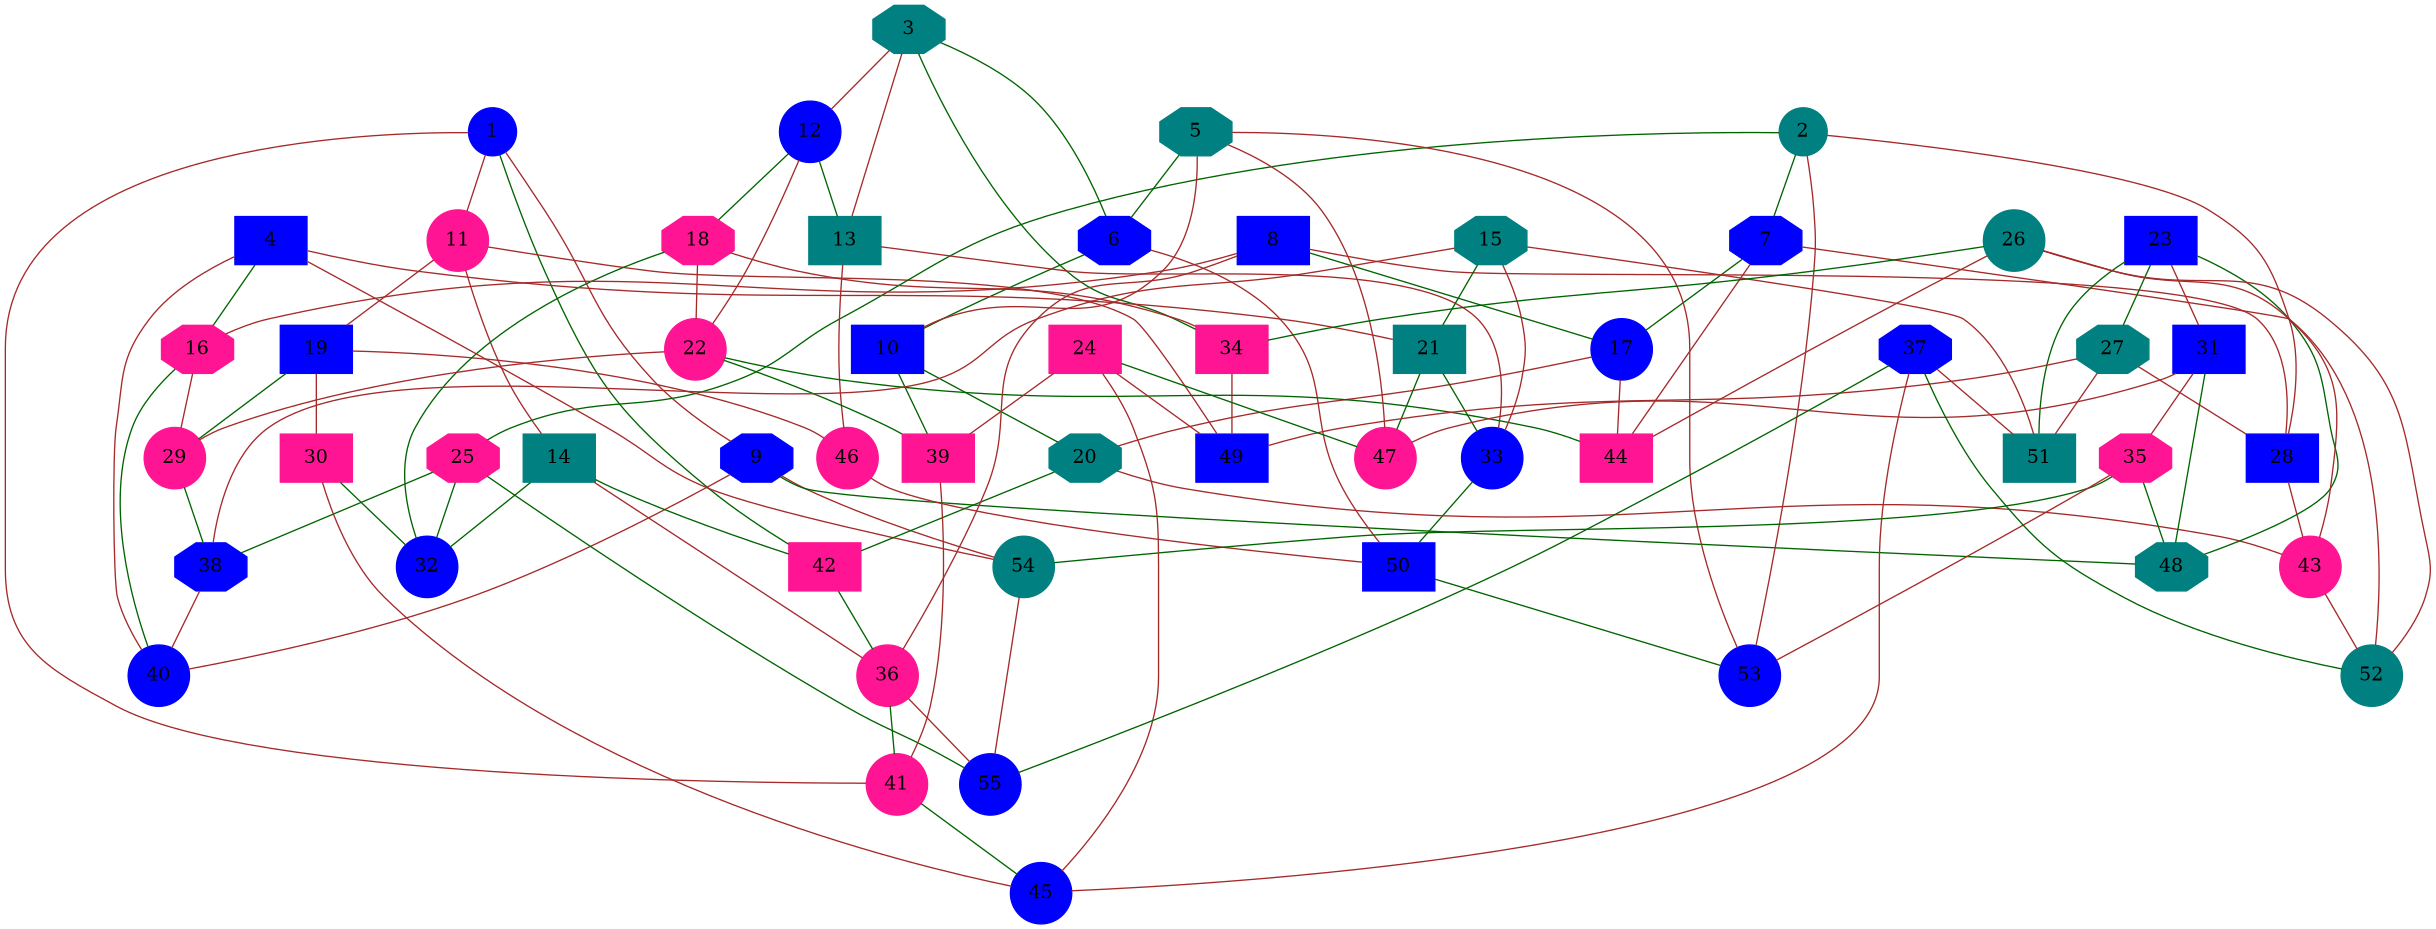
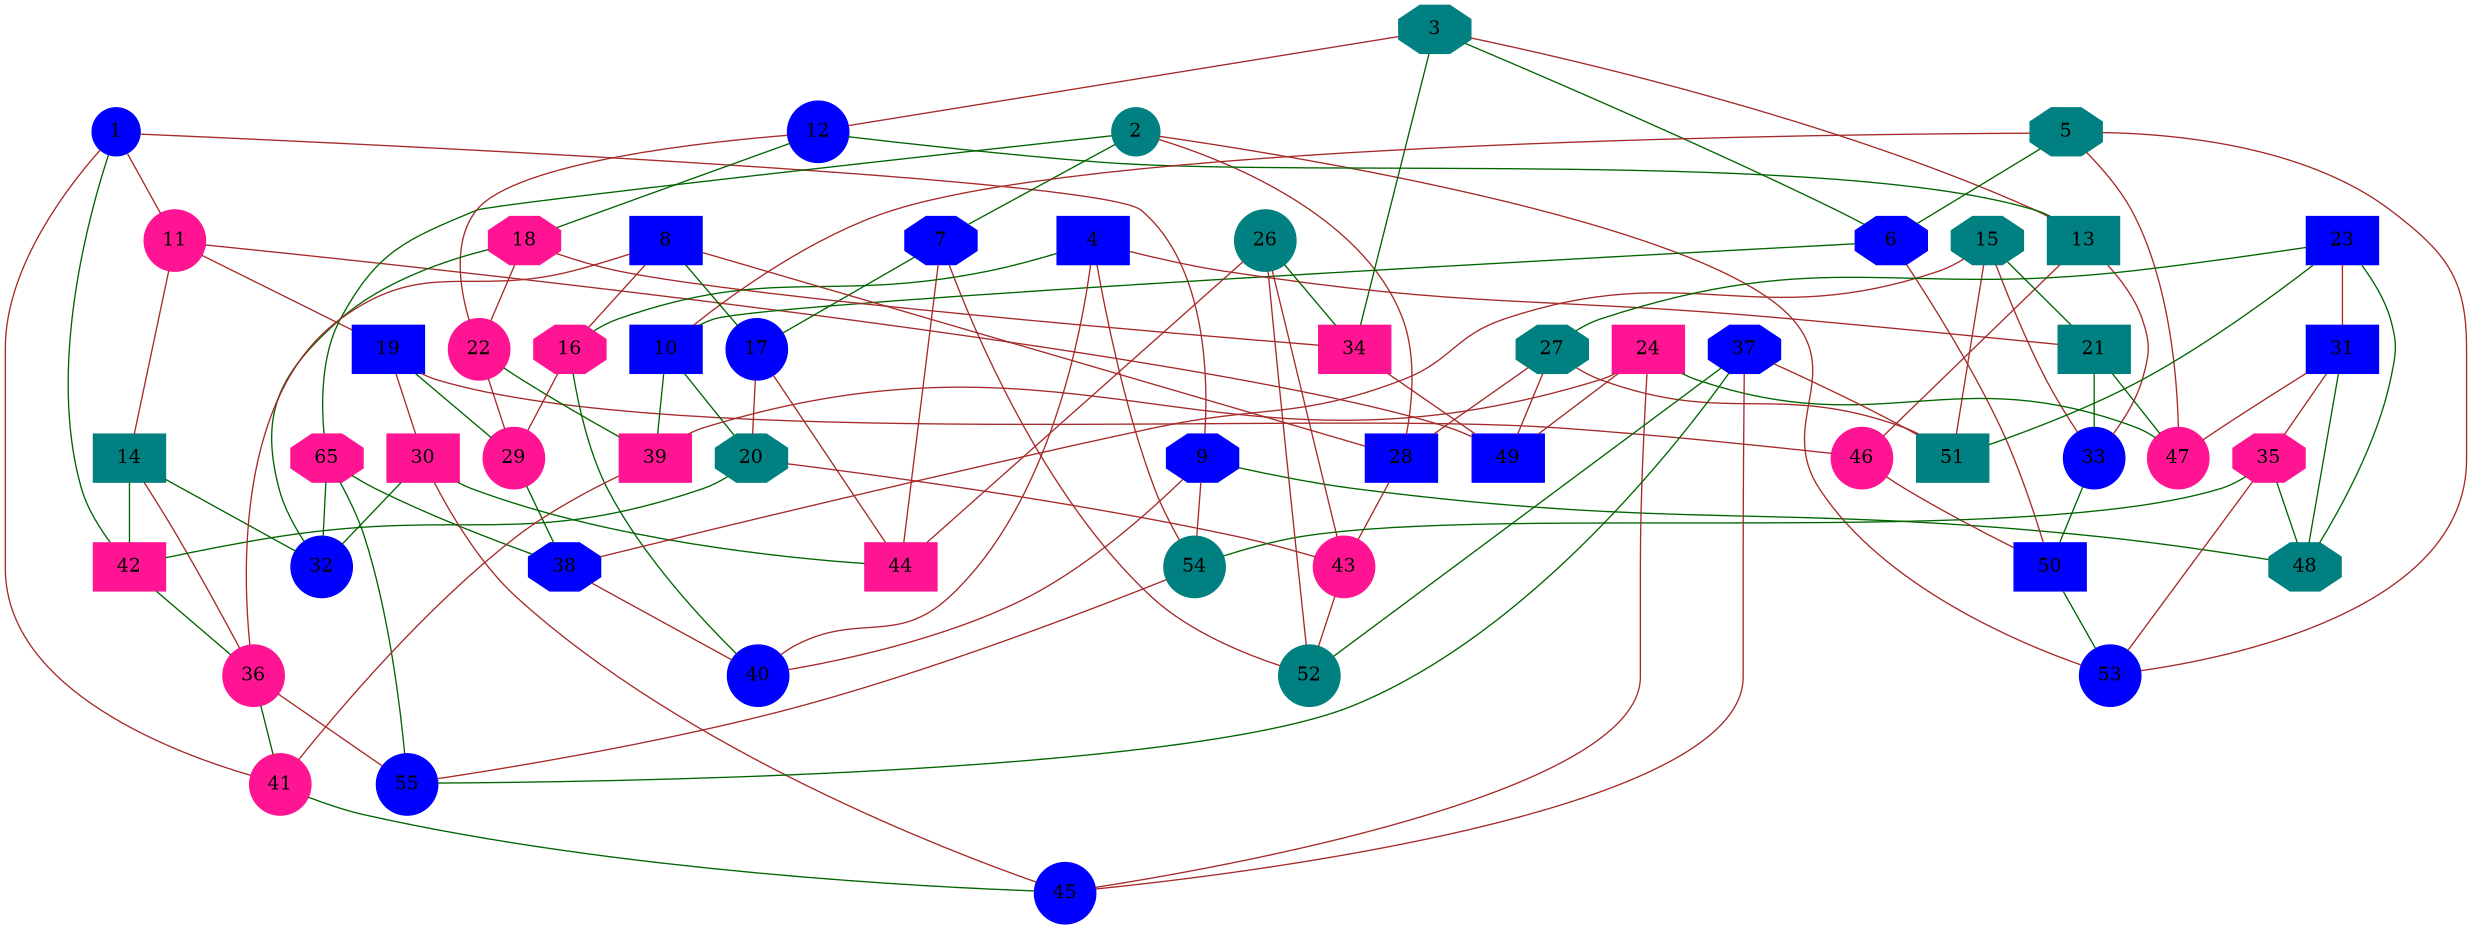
  graph {
    node [color=blue shape=circle style=filled]
    edge [color=brown]
    9 [shape=octagon]
    1
    11 [color=deeppink]
    41 [color=deeppink]
    42 [color=deeppink shape=box]
    40
    54 [color=teal]
    48 [color=teal shape=octagon]
    14 [color=teal shape=box]
    19 [shape=box]
    49 [shape=box]
    45
    36 [color=deeppink]
    2 [color=teal]
    7 [shape=octagon]
-   25 [color=deeppink shape=octagon]
+   25 [color=deeppink shape=octagon label=65]
    28 [shape=box]
    53
    17
    44 [color=deeppink shape=box]
    52 [color=teal]
    32
    38 [shape=octagon]
    55
    43 [color=deeppink]
    3 [color=teal shape=octagon]
    6 [shape=octagon]
    12
    13 [color=teal shape=box]
    34 [color=deeppink shape=box]
    10 [shape=box]
    50 [shape=box]
    18 [color=deeppink shape=octagon]
    22 [color=deeppink]
    33
    46 [color=deeppink]
    4 [shape=box]
    16 [color=deeppink shape=octagon]
    21 [color=teal shape=box]
    29 [color=deeppink]
    47 [color=deeppink]
    5 [color=teal shape=octagon]
    20 [color=teal shape=octagon]
    39 [color=deeppink shape=box]
    8 [shape=box]
    30 [color=deeppink shape=box]
    15 [color=teal shape=octagon]
    51 [color=teal shape=box]
    23 [shape=box]
    27 [color=teal shape=octagon]
    31 [shape=box]
    35 [color=deeppink shape=octagon]
    24 [color=deeppink shape=box]
    26 [color=teal]
    37 [shape=octagon]
    9 -- 40
    9 -- 54
    9 -- 48 [color=darkgreen]
    1 -- 9
    1 -- 11
    1 -- 41
    1 -- 42 [color=darkgreen]
    11 -- 14
    11 -- 19
    11 -- 49
    41 -- 45 [color=darkgreen]
    42 -- 36 [color=darkgreen]
    54 -- 55
    14 -- 42 [color=darkgreen]
    14 -- 36
    14 -- 32 [color=darkgreen]
    19 -- 46
    19 -- 29 [color=darkgreen]
    19 -- 30
    36 -- 41 [color=darkgreen]
    36 -- 55
    2 -- 7 [color=darkgreen]
    2 -- 25 [color=darkgreen]
    2 -- 28
    2 -- 53
    7 -- 17 [color=darkgreen]
    7 -- 44
    7 -- 52
    25 -- 32 [color=darkgreen]
    25 -- 38 [color=darkgreen]
    25 -- 55 [color=darkgreen]
    28 -- 43
    17 -- 44
    17 -- 20
    38 -- 40
    43 -- 52
    3 -- 6 [color=darkgreen]
    3 -- 12
    3 -- 13
    3 -- 34 [color=darkgreen]
    6 -- 10 [color=darkgreen]
    6 -- 50
    12 -- 13 [color=darkgreen]
    12 -- 18 [color=darkgreen]
    12 -- 22
    13 -- 33
    13 -- 46
    34 -- 49
    10 -- 20 [color=darkgreen]
    10 -- 39 [color=darkgreen]
    50 -- 53 [color=darkgreen]
    18 -- 32 [color=darkgreen]
    18 -- 34
    18 -- 22
    22 -- 29
    22 -- 39 [color=darkgreen]
    33 -- 50 [color=darkgreen]
    46 -- 50
    4 -- 40
    4 -- 54
    4 -- 16 [color=darkgreen]
    4 -- 21
    16 -- 40 [color=darkgreen]
    16 -- 29
    21 -- 33 [color=darkgreen]
    21 -- 47 [color=darkgreen]
    29 -- 38 [color=darkgreen]
    5 -- 53
    5 -- 6 [color=darkgreen]
    5 -- 10
    5 -- 47
    20 -- 42 [color=darkgreen]
    20 -- 43
    39 -- 41
    8 -- 36
    8 -- 28
    8 -- 17 [color=darkgreen]
    8 -- 16
    30 -- 45
-   22 -- 44 [color=darkgreen]
+   30 -- 44 [color=darkgreen]
    30 -- 32 [color=darkgreen]
    15 -- 38
    15 -- 33
    15 -- 21 [color=darkgreen]
    15 -- 51
    23 -- 48 [color=darkgreen]
    23 -- 51 [color=darkgreen]
    23 -- 27 [color=darkgreen]
    23 -- 31
    27 -- 49
    27 -- 28
    27 -- 51
    31 -- 48 [color=darkgreen]
    31 -- 47
    31 -- 35
    35 -- 54 [color=darkgreen]
    35 -- 48 [color=darkgreen]
    35 -- 53
    24 -- 49
    24 -- 45
    24 -- 47 [color=darkgreen]
    24 -- 39
    26 -- 44
    26 -- 52
    26 -- 43
    26 -- 34 [color=darkgreen]
    37 -- 45
    37 -- 52 [color=darkgreen]
    37 -- 55 [color=darkgreen]
    37 -- 51
  }
